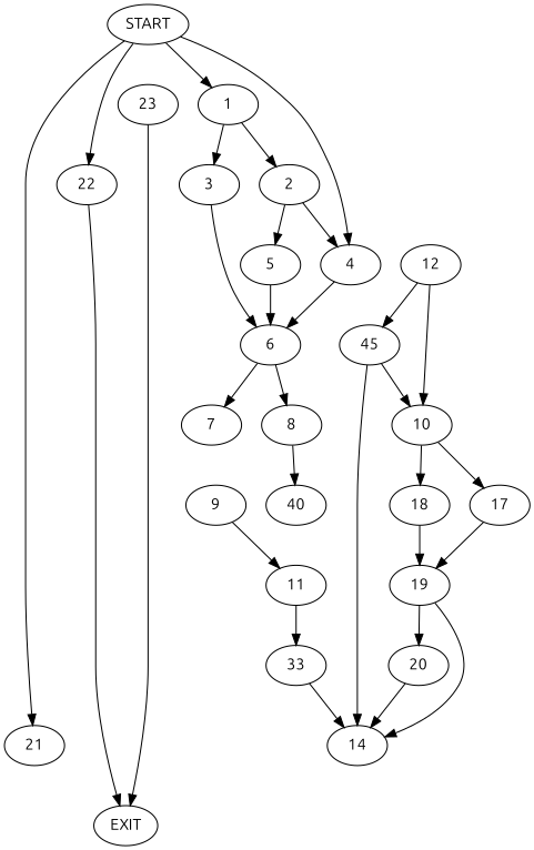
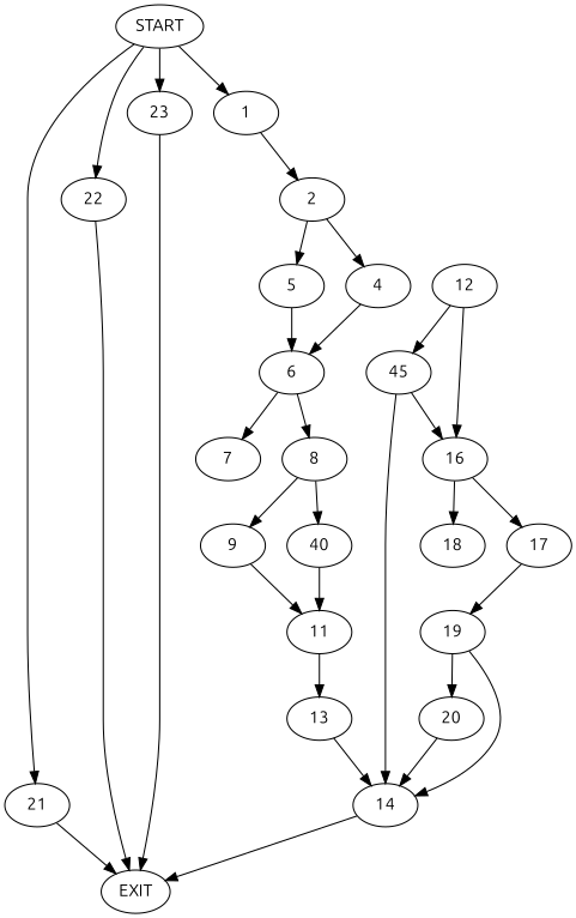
  digraph {
    fontname=Ubuntu
    node [fontname=Ubuntu]
    edge [fontname=Ubuntu]
    n1 [label=START]
    1
    21
    22
    23
    2
-   3
    n8 [label=EXIT]
    4
    5
    6
    7
    8
    9
    n15 [label=40]
    11
-   13 [label=33]
+   13
    n18 [label=45]
    12
-   16 [label=10]
+   16
    14
    17
    18
    19
    20
    n1 -> 1
    n1 -> 21
    n1 -> 22
-   n1 -> 4
+   n1 -> 23
    1 -> 2
-   1 -> 3
+   21 -> n8
    22 -> n8
    23 -> n8
    2 -> 4
    2 -> 5
-   3 -> 6
    4 -> 6
    5 -> 6
    6 -> 7
    6 -> 8
+   8 -> 9
    8 -> n15
    9 -> 11
+   n15 -> 11
    11 -> 13
    13 -> 14
    n18 -> 16
    n18 -> 14
    12 -> n18
    12 -> 16
    16 -> 17
    16 -> 18
+   14 -> n8
    17 -> 19
-   18 -> 19
    19 -> 14
    19 -> 20
    20 -> 14
  }
